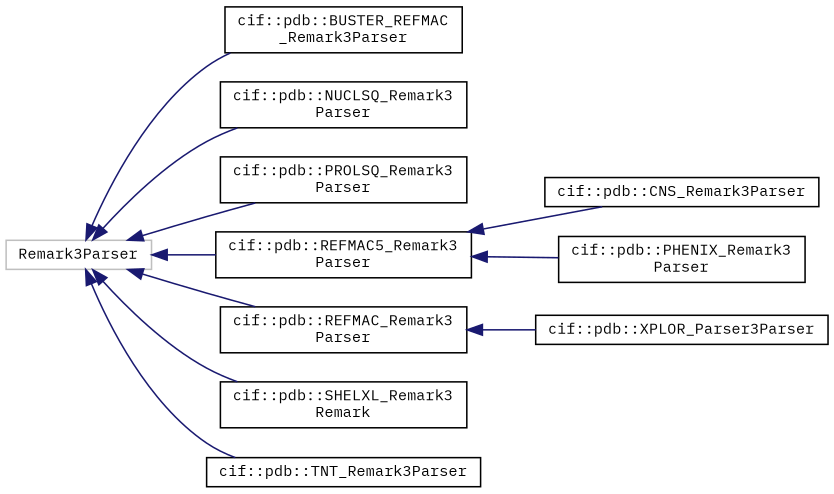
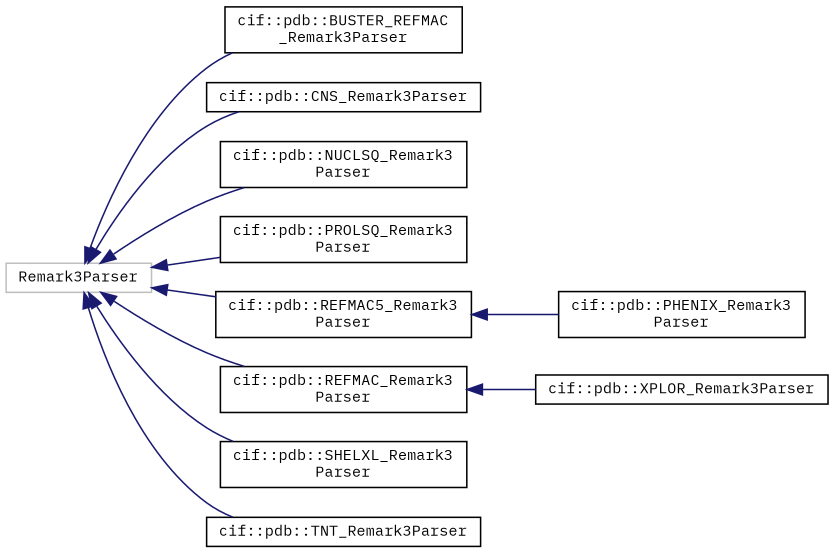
  digraph {
    fontname="IBM Plex Mono"
    rankdir=LR
    node [color=black fillcolor=white fontname="IBM Plex Mono" fontsize=10 shape=record style=filled]
    edge [color=midnightblue dir=back fontname="IBM Plex Mono" fontsize=10 labelfontname=Helvetica labelfontsize=10 style=solid]
    n1 [color=grey75 height=0.2 label=Remark3Parser width=0.4]
    n2 [height=0.2 label="cif::pdb::BUSTER_REFMAC\l_Remark3Parser" width=0.4]
    n3 [height=0.2 label="cif::pdb::CNS_Remark3Parser" width=0.4]
    n4 [height=0.2 label="cif::pdb::NUCLSQ_Remark3\lParser" width=0.4]
    n5 [height=0.2 label="cif::pdb::PROLSQ_Remark3\lParser" width=0.4]
    n6 [height=0.2 label="cif::pdb::REFMAC5_Remark3\lParser" width=0.4]
    n7 [height=0.2 label="cif::pdb::REFMAC_Remark3\lParser" width=0.4]
-   n8 [height=0.2 label="cif::pdb::SHELXL_Remark3\lRemark" width=0.4]
+   n8 [height=0.2 label="cif::pdb::SHELXL_Remark3\lParser" width=0.4]
    n9 [height=0.2 label="cif::pdb::TNT_Remark3Parser" width=0.4]
    n10 [height=0.2 label="cif::pdb::PHENIX_Remark3\lParser" width=0.4]
-   n11 [height=0.2 label="cif::pdb::XPLOR_Parser3Parser" width=0.4]
+   n11 [height=0.2 label="cif::pdb::XPLOR_Remark3Parser" width=0.4]
    n1 -> n2
-   n6 -> n3
+   n1 -> n3
    n1 -> n4
    n1 -> n5
    n1 -> n6
    n1 -> n7
    n1 -> n8
    n1 -> n9
    n6 -> n10
    n7 -> n11
  }
